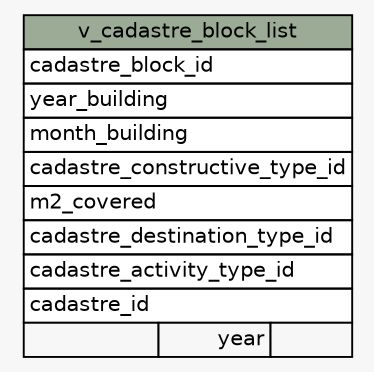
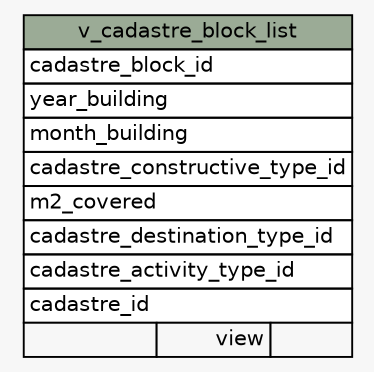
  digraph {
    bgcolor="#f7f7f7"
    rankdir=RL
-   n1 [fontname=Helvetica fontsize=11 label=<     <TABLE BORDER="0" CELLBORDER="1" CELLSPACING="0" BGCOLOR="#ffffff">       <TR><TD PORT="v_cadastre_block_list.heading" COLSPAN="3" BGCOLOR="#9bab96" ALIGN="CENTER">v_cadastre_block_list</TD></TR>       <TR><TD PORT="cadastre_block_id" COLSPAN="3" ALIGN="LEFT">cadastre_block_id</TD></TR>       <TR><TD PORT="year_building" COLSPAN="3" ALIGN="LEFT">year_building</TD></TR>       <TR><TD PORT="month_building" COLSPAN="3" ALIGN="LEFT">month_building</TD></TR>       <TR><TD PORT="cadastre_constructive_type_id" COLSPAN="3" ALIGN="LEFT">cadastre_constructive_type_id</TD></TR>       <TR><TD PORT="m2_covered" COLSPAN="3" ALIGN="LEFT">m2_covered</TD></TR>       <TR><TD PORT="cadastre_destination_type_id" COLSPAN="3" ALIGN="LEFT">cadastre_destination_type_id</TD></TR>       <TR><TD PORT="cadastre_activity_type_id" COLSPAN="3" ALIGN="LEFT">cadastre_activity_type_id</TD></TR>       <TR><TD PORT="cadastre_id" COLSPAN="3" ALIGN="LEFT">cadastre_id</TD></TR>       <TR><TD ALIGN="LEFT" BGCOLOR="#f7f7f7">  </TD><TD ALIGN="RIGHT" BGCOLOR="#f7f7f7">year</TD><TD ALIGN="RIGHT" BGCOLOR="#f7f7f7">  </TD></TR>     </TABLE>> shape=plaintext]
+   n1 [fontname=Helvetica fontsize=11 label=<     <TABLE BORDER="0" CELLBORDER="1" CELLSPACING="0" BGCOLOR="#ffffff">       <TR><TD PORT="v_cadastre_block_list.heading" COLSPAN="3" BGCOLOR="#9bab96" ALIGN="CENTER">v_cadastre_block_list</TD></TR>       <TR><TD PORT="cadastre_block_id" COLSPAN="3" ALIGN="LEFT">cadastre_block_id</TD></TR>       <TR><TD PORT="year_building" COLSPAN="3" ALIGN="LEFT">year_building</TD></TR>       <TR><TD PORT="month_building" COLSPAN="3" ALIGN="LEFT">month_building</TD></TR>       <TR><TD PORT="cadastre_constructive_type_id" COLSPAN="3" ALIGN="LEFT">cadastre_constructive_type_id</TD></TR>       <TR><TD PORT="m2_covered" COLSPAN="3" ALIGN="LEFT">m2_covered</TD></TR>       <TR><TD PORT="cadastre_destination_type_id" COLSPAN="3" ALIGN="LEFT">cadastre_destination_type_id</TD></TR>       <TR><TD PORT="cadastre_activity_type_id" COLSPAN="3" ALIGN="LEFT">cadastre_activity_type_id</TD></TR>       <TR><TD PORT="cadastre_id" COLSPAN="3" ALIGN="LEFT">cadastre_id</TD></TR>       <TR><TD ALIGN="LEFT" BGCOLOR="#f7f7f7">  </TD><TD ALIGN="RIGHT" BGCOLOR="#f7f7f7">view</TD><TD ALIGN="RIGHT" BGCOLOR="#f7f7f7">  </TD></TR>     </TABLE>> shape=plaintext]
  }
